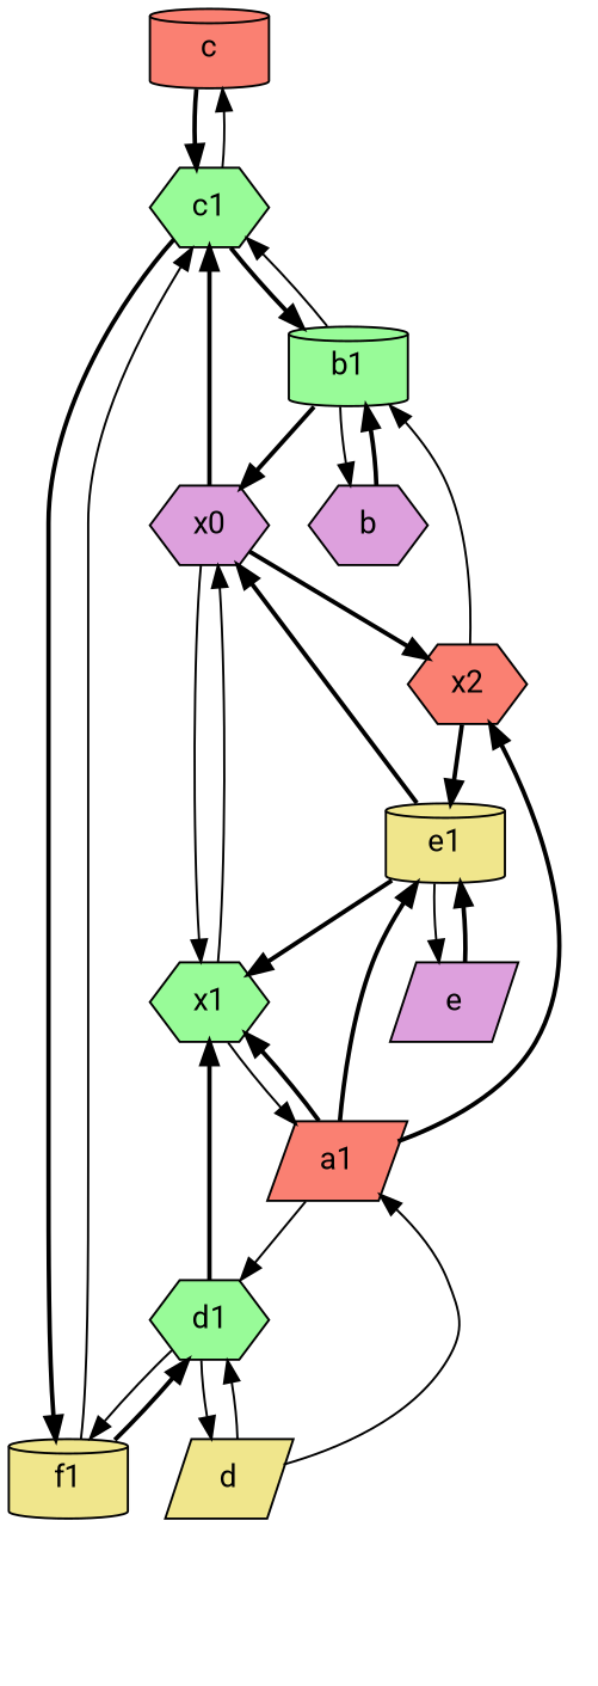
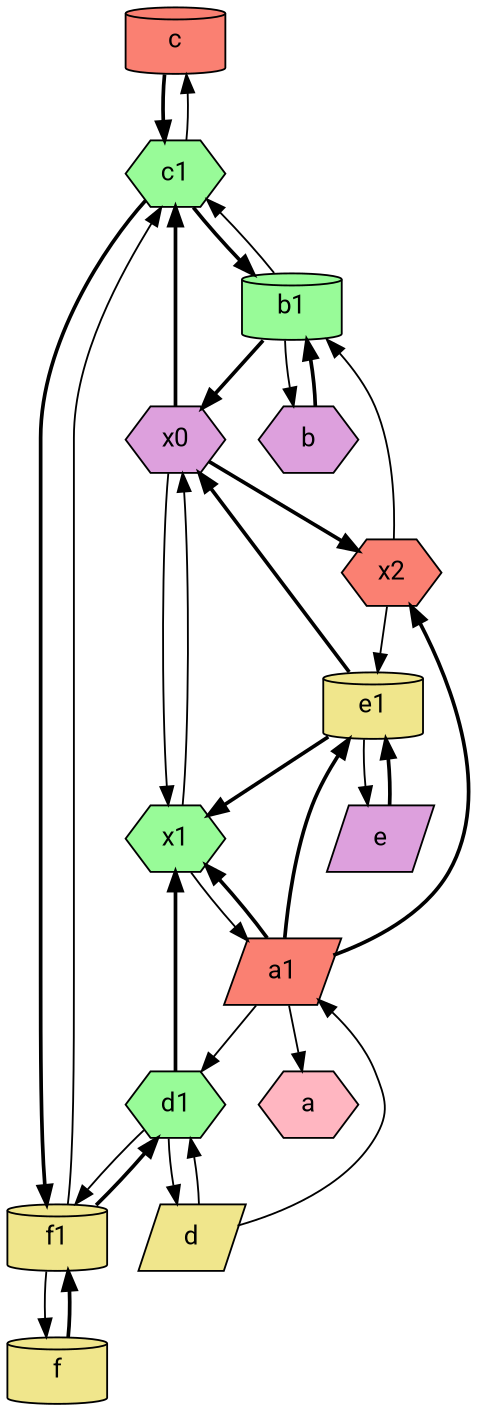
  digraph {
    fontname=Roboto
    node [fillcolor=palegreen fontname=Roboto shape=hexagon style=filled]
    edge [fontname=Roboto style=solid]
    c [fillcolor=salmon shape=cylinder]
    c1
    f1 [fillcolor=khaki shape=cylinder]
    b1 [shape=cylinder]
    x0 [fillcolor=plum]
    x1
    x2 [fillcolor=salmon]
    d1
+   f [fillcolor=khaki shape=cylinder]
    b [fillcolor=plum]
    a1 [fillcolor=salmon shape=parallelogram]
    e1 [fillcolor=khaki shape=cylinder]
+   a [fillcolor=lightpink]
    e [fillcolor=plum shape=parallelogram]
    d [fillcolor=khaki shape=parallelogram]
    c -> c1 [style=bold]
    c1 -> c
    c1 -> f1 [style=bold]
    c1 -> b1 [style=bold]
    f1 -> c1
    f1 -> d1 [style=bold]
+   f1 -> f
    b1 -> c1
    b1 -> x0 [style=bold]
    b1 -> b
    x0 -> c1 [style=bold]
    x0 -> x1
    x0 -> x2 [style=bold]
    x1 -> x0
    x1 -> a1
    x2 -> b1
-   x2 -> e1 [style=bold]
+   x2 -> e1
    d1 -> f1
    d1 -> x1 [style=bold]
    d1 -> d
+   f -> f1 [style=bold]
    b -> b1 [style=bold]
    a1 -> x1 [style=bold]
    a1 -> x2 [style=bold]
    a1 -> d1
    a1 -> e1 [style=bold]
+   a1 -> a
    e1 -> x0 [style=bold]
    e1 -> x1 [style=bold]
    e1 -> e
    e -> e1 [style=bold]
    d -> d1
    d -> a1
  }
